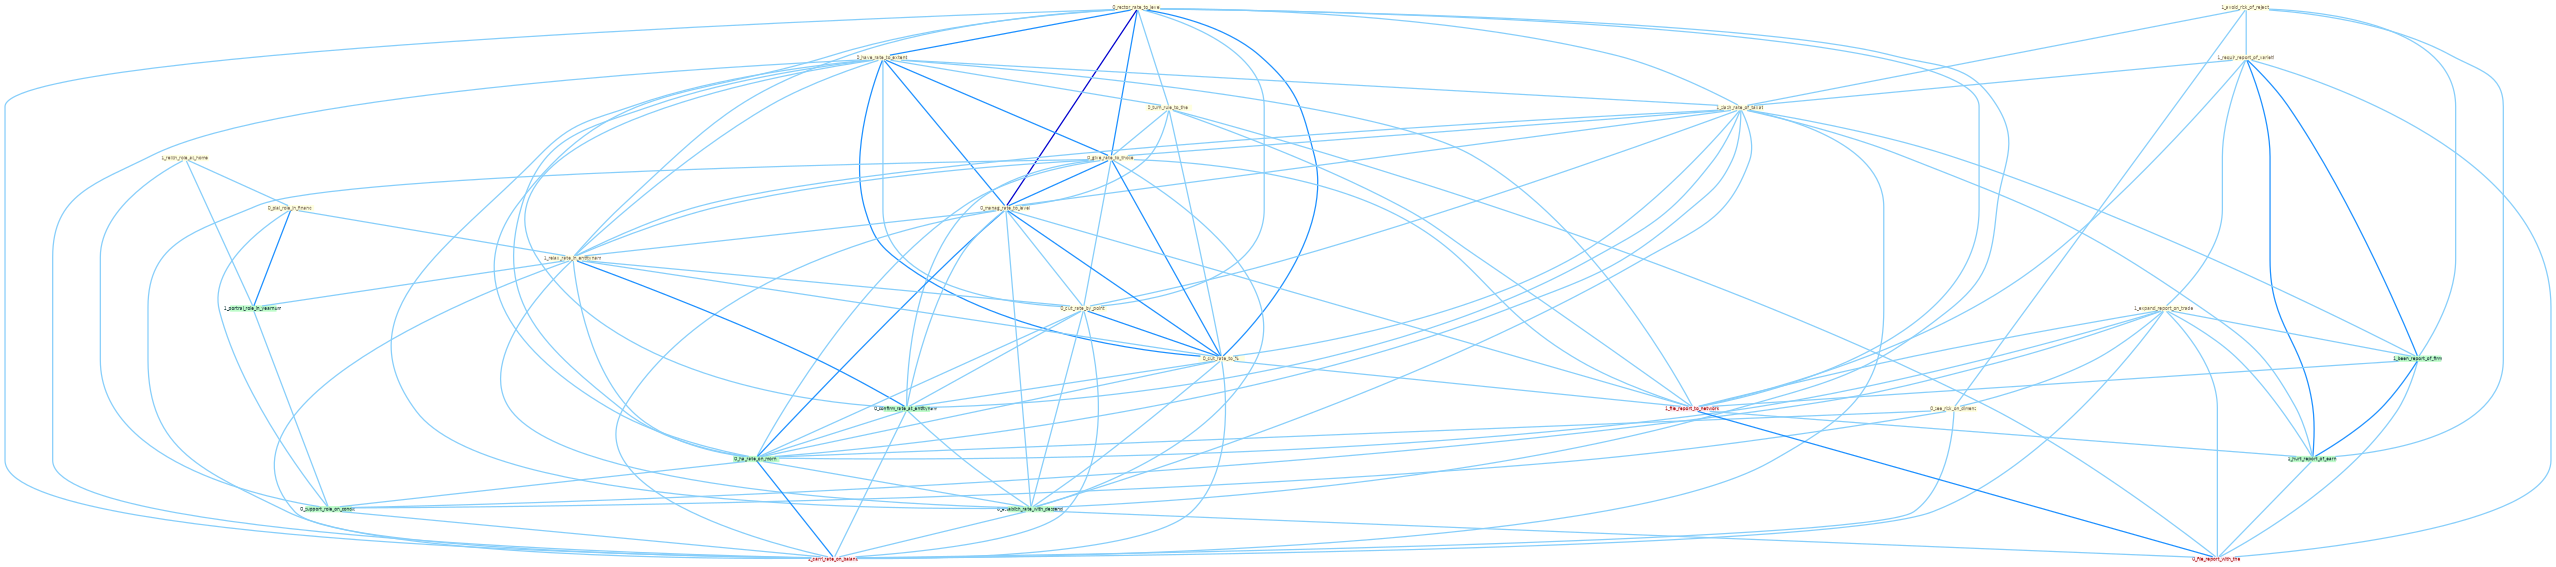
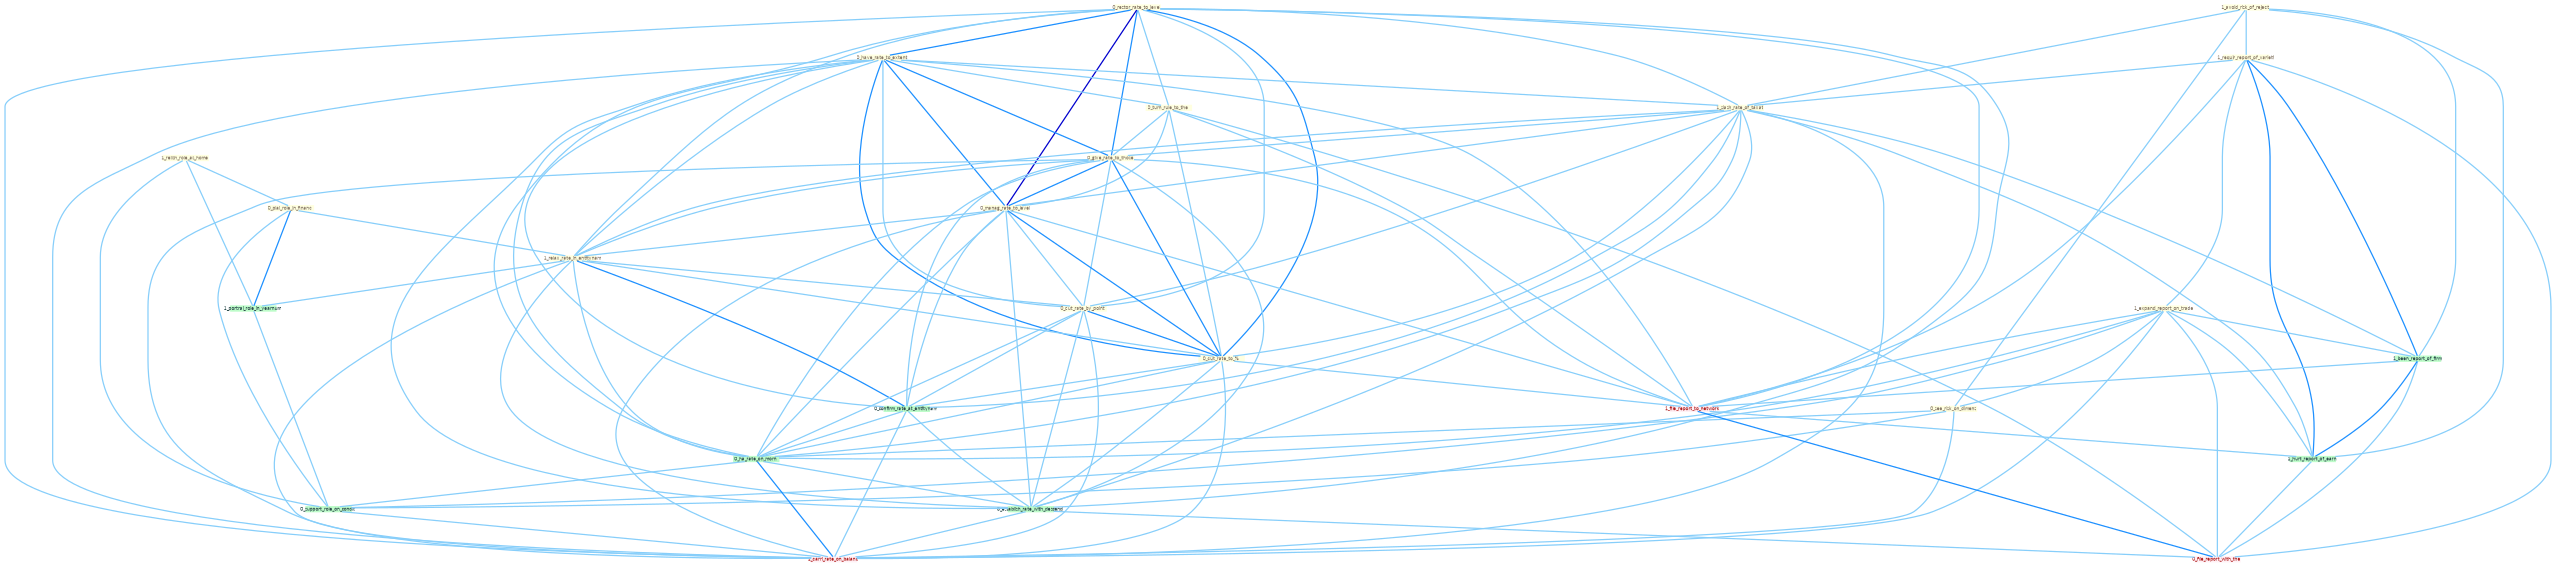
  graph {
    fontname=Lato
    node [color="#ffffe0" fixedsize=true fontcolor="#8b7d6b" fontname=Lato fontsize=4 shape=polygon style=filled]
    edge [color="#87cefa" fontname=Lato w=1]
    "0_restor_rate_to_level " [height=.06 width=.5]
    "1_avoid_risk_of_reject " [height=.06 width=.5]
    "0_have_rate_to_extent " [height=.06 width=.5]
    "1_relish_role_as_home " [height=.06 width=.5]
    "1_requir_report_of_varieti " [height=.06 width=.5]
    "1_slash_rate_of_taxat " [height=.06 width=.5]
    "0_turn_rule_to_the " [height=.06 width=.5]
    "0_give_rate_to_those " [height=.06 width=.5]
    "0_plai_role_in_financ " [height=.06 width=.5]
    "0_manag_rate_to_level " [height=.06 width=.5]
    "1_expand_report_on_trade " [height=.06 width=.5]
    "1_relax_rate_in_entitynam " [height=.06 width=.5]
    "0_cut_rate_by_point " [height=.06 width=.5]
    "0_cut_rate_to_% " [height=.06 width=.5]
    "0_see_risk_on_dimens " [height=.06 width=.5]
    "1_file_report_to_network " [color="#fff0f5" fontcolor="#b22222" height=.06 width=.5]
    "1_carri_rate_on_balanc " [color="#fff0f5" fontcolor="#b22222" height=.06 width=.5]
    "0_file_report_with_the " [color="#fff0f5" fontcolor="#b22222" height=.06 width=.5]
    "0_ha_rate_on_morn " [color="#BDFCC9" fontcolor="#2f4f4f" height=.06 width=.5]
    "0_establish_rate_with_descend " [color="#BDFCC9" fontcolor="#2f4f4f" height=.06 width=.5]
    "1_been_report_of_firm " [color="#BDFCC9" fontcolor="#2f4f4f" height=.06 width=.5]
    "1_hurt_report_of_earn " [color="#BDFCC9" fontcolor="#2f4f4f" height=.06 width=.5]
    "0_confirm_rate_at_entitynam " [color="#BDFCC9" fontcolor="#2f4f4f" height=.06 width=.5]
    "1_portrai_role_in_yearnum " [color="#BDFCC9" fontcolor="#2f4f4f" height=.06 width=.5]
    "0_support_role_on_condit " [color="#BDFCC9" fontcolor="#2f4f4f" height=.06 width=.5]
    subgraph sub_1 {
      "0_restor_rate_to_level "
      "1_avoid_risk_of_reject "
      "0_have_rate_to_extent "
      "1_relish_role_as_home "
      "1_requir_report_of_varieti "
      "1_slash_rate_of_taxat "
      "0_turn_rule_to_the "
      "0_give_rate_to_those "
      "0_plai_role_in_financ "
      "0_manag_rate_to_level "
      "1_expand_report_on_trade "
      "1_relax_rate_in_entitynam "
      "0_cut_rate_by_point "
      "0_cut_rate_to_% "
      "0_see_risk_on_dimens "
    }
    subgraph sub_2 {
      "1_file_report_to_network "
      "1_carri_rate_on_balanc "
      "0_file_report_with_the "
    }
    "0_restor_rate_to_level " -- "0_have_rate_to_extent " [color="#1e90ff" w=2]
    "0_restor_rate_to_level " -- "1_slash_rate_of_taxat "
    "0_restor_rate_to_level " -- "0_turn_rule_to_the "
    "0_restor_rate_to_level " -- "0_give_rate_to_those " [color="#1e90ff" w=2]
    "0_restor_rate_to_level " -- "0_manag_rate_to_level " [color="#0000cd" w=3]
    "0_restor_rate_to_level " -- "1_relax_rate_in_entitynam "
    "0_restor_rate_to_level " -- "0_cut_rate_by_point "
    "0_restor_rate_to_level " -- "0_cut_rate_to_% " [color="#1e90ff" w=2]
    "0_restor_rate_to_level " -- "1_file_report_to_network "
    "0_restor_rate_to_level " -- "1_carri_rate_on_balanc "
    "0_restor_rate_to_level " -- "0_ha_rate_on_morn "
    "0_restor_rate_to_level " -- "0_establish_rate_with_descend "
    "1_avoid_risk_of_reject " -- "1_requir_report_of_varieti "
    "1_avoid_risk_of_reject " -- "1_slash_rate_of_taxat "
    "1_avoid_risk_of_reject " -- "0_see_risk_on_dimens "
    "1_avoid_risk_of_reject " -- "1_been_report_of_firm "
    "1_avoid_risk_of_reject " -- "1_hurt_report_of_earn "
    "0_have_rate_to_extent " -- "1_slash_rate_of_taxat "
    "0_have_rate_to_extent " -- "0_turn_rule_to_the "
    "0_have_rate_to_extent " -- "0_give_rate_to_those " [color="#1e90ff" w=2]
    "0_have_rate_to_extent " -- "0_manag_rate_to_level " [color="#1e90ff" w=2]
    "0_have_rate_to_extent " -- "1_relax_rate_in_entitynam "
    "0_have_rate_to_extent " -- "0_cut_rate_by_point "
    "0_have_rate_to_extent " -- "0_cut_rate_to_% " [color="#1e90ff" w=2]
    "0_have_rate_to_extent " -- "1_file_report_to_network "
    "0_have_rate_to_extent " -- "1_carri_rate_on_balanc "
    "0_have_rate_to_extent " -- "0_ha_rate_on_morn "
    "0_have_rate_to_extent " -- "0_establish_rate_with_descend "
    "0_have_rate_to_extent " -- "0_confirm_rate_at_entitynam "
    "1_relish_role_as_home " -- "0_plai_role_in_financ "
    "1_relish_role_as_home " -- "1_portrai_role_in_yearnum "
    "1_relish_role_as_home " -- "0_support_role_on_condit "
    "1_requir_report_of_varieti " -- "1_slash_rate_of_taxat "
    "1_requir_report_of_varieti " -- "1_expand_report_on_trade "
    "1_requir_report_of_varieti " -- "1_file_report_to_network "
    "1_requir_report_of_varieti " -- "0_file_report_with_the "
    "1_requir_report_of_varieti " -- "1_been_report_of_firm " [color="#1e90ff" w=2]
    "1_requir_report_of_varieti " -- "1_hurt_report_of_earn " [color="#1e90ff" w=2]
    "1_slash_rate_of_taxat " -- "0_give_rate_to_those "
    "1_slash_rate_of_taxat " -- "0_manag_rate_to_level "
    "1_slash_rate_of_taxat " -- "1_relax_rate_in_entitynam "
    "1_slash_rate_of_taxat " -- "0_cut_rate_by_point "
    "1_slash_rate_of_taxat " -- "0_cut_rate_to_% "
    "1_slash_rate_of_taxat " -- "1_carri_rate_on_balanc "
    "1_slash_rate_of_taxat " -- "0_ha_rate_on_morn "
    "1_slash_rate_of_taxat " -- "0_establish_rate_with_descend "
    "1_slash_rate_of_taxat " -- "1_been_report_of_firm "
    "1_slash_rate_of_taxat " -- "1_hurt_report_of_earn "
    "1_slash_rate_of_taxat " -- "0_confirm_rate_at_entitynam "
    "0_turn_rule_to_the " -- "0_give_rate_to_those "
    "0_turn_rule_to_the " -- "0_manag_rate_to_level "
    "0_turn_rule_to_the " -- "0_cut_rate_to_% "
    "0_turn_rule_to_the " -- "1_file_report_to_network "
    "0_turn_rule_to_the " -- "0_file_report_with_the "
    "0_give_rate_to_those " -- "0_manag_rate_to_level " [color="#1e90ff" w=2]
    "0_give_rate_to_those " -- "1_relax_rate_in_entitynam "
    "0_give_rate_to_those " -- "0_cut_rate_by_point "
    "0_give_rate_to_those " -- "0_cut_rate_to_% " [color="#1e90ff" w=2]
    "0_give_rate_to_those " -- "1_file_report_to_network "
    "0_give_rate_to_those " -- "1_carri_rate_on_balanc "
    "0_give_rate_to_those " -- "0_ha_rate_on_morn "
    "0_give_rate_to_those " -- "0_establish_rate_with_descend "
    "0_give_rate_to_those " -- "0_confirm_rate_at_entitynam "
    "0_plai_role_in_financ " -- "1_relax_rate_in_entitynam "
    "0_plai_role_in_financ " -- "1_portrai_role_in_yearnum " [color="#1e90ff" w=2]
    "0_plai_role_in_financ " -- "0_support_role_on_condit "
    "0_manag_rate_to_level " -- "1_relax_rate_in_entitynam "
    "0_manag_rate_to_level " -- "0_cut_rate_by_point "
    "0_manag_rate_to_level " -- "0_cut_rate_to_% " [color="#1e90ff" w=2]
    "0_manag_rate_to_level " -- "1_file_report_to_network "
    "0_manag_rate_to_level " -- "1_carri_rate_on_balanc "
-   "0_manag_rate_to_level " -- "0_ha_rate_on_morn " [color="#1e90ff"]
+   "0_manag_rate_to_level " -- "0_ha_rate_on_morn "
    "0_manag_rate_to_level " -- "0_establish_rate_with_descend "
    "0_manag_rate_to_level " -- "0_confirm_rate_at_entitynam "
    "1_expand_report_on_trade " -- "0_see_risk_on_dimens "
    "1_expand_report_on_trade " -- "1_file_report_to_network "
    "1_expand_report_on_trade " -- "1_carri_rate_on_balanc "
    "1_expand_report_on_trade " -- "0_file_report_with_the "
    "1_expand_report_on_trade " -- "0_ha_rate_on_morn "
    "1_expand_report_on_trade " -- "1_been_report_of_firm "
    "1_expand_report_on_trade " -- "1_hurt_report_of_earn "
    "1_expand_report_on_trade " -- "0_support_role_on_condit "
    "1_relax_rate_in_entitynam " -- "0_cut_rate_by_point "
    "1_relax_rate_in_entitynam " -- "0_cut_rate_to_% "
    "1_relax_rate_in_entitynam " -- "1_carri_rate_on_balanc "
    "1_relax_rate_in_entitynam " -- "0_ha_rate_on_morn "
    "1_relax_rate_in_entitynam " -- "0_establish_rate_with_descend "
    "1_relax_rate_in_entitynam " -- "0_confirm_rate_at_entitynam " [color="#1e90ff" w=2]
    "1_relax_rate_in_entitynam " -- "1_portrai_role_in_yearnum "
    "0_cut_rate_by_point " -- "0_cut_rate_to_% " [color="#1e90ff" w=2]
    "0_cut_rate_by_point " -- "1_carri_rate_on_balanc "
    "0_cut_rate_by_point " -- "0_ha_rate_on_morn "
    "0_cut_rate_by_point " -- "0_establish_rate_with_descend "
    "0_cut_rate_by_point " -- "0_confirm_rate_at_entitynam "
    "0_cut_rate_to_% " -- "1_file_report_to_network "
    "0_cut_rate_to_% " -- "1_carri_rate_on_balanc "
    "0_cut_rate_to_% " -- "0_ha_rate_on_morn "
    "0_cut_rate_to_% " -- "0_establish_rate_with_descend "
    "0_cut_rate_to_% " -- "0_confirm_rate_at_entitynam "
    "0_see_risk_on_dimens " -- "1_carri_rate_on_balanc "
    "0_see_risk_on_dimens " -- "0_ha_rate_on_morn "
    "0_see_risk_on_dimens " -- "0_support_role_on_condit "
    "1_file_report_to_network " -- "0_file_report_with_the " [color="#1e90ff" w=2]
    "1_file_report_to_network " -- "1_hurt_report_of_earn "
    "0_ha_rate_on_morn " -- "1_carri_rate_on_balanc " [color="#1e90ff" w=2]
    "0_ha_rate_on_morn " -- "0_establish_rate_with_descend "
    "0_ha_rate_on_morn " -- "0_support_role_on_condit "
    "0_establish_rate_with_descend " -- "1_carri_rate_on_balanc "
    "0_establish_rate_with_descend " -- "0_file_report_with_the "
    "1_been_report_of_firm " -- "1_file_report_to_network "
    "1_been_report_of_firm " -- "0_file_report_with_the "
    "1_been_report_of_firm " -- "1_hurt_report_of_earn " [color="#1e90ff" w=2]
    "1_hurt_report_of_earn " -- "0_file_report_with_the "
    "0_confirm_rate_at_entitynam " -- "1_carri_rate_on_balanc "
    "0_confirm_rate_at_entitynam " -- "0_ha_rate_on_morn "
    "0_confirm_rate_at_entitynam " -- "0_establish_rate_with_descend "
    "1_portrai_role_in_yearnum " -- "0_support_role_on_condit "
    "0_support_role_on_condit " -- "1_carri_rate_on_balanc "
  }
